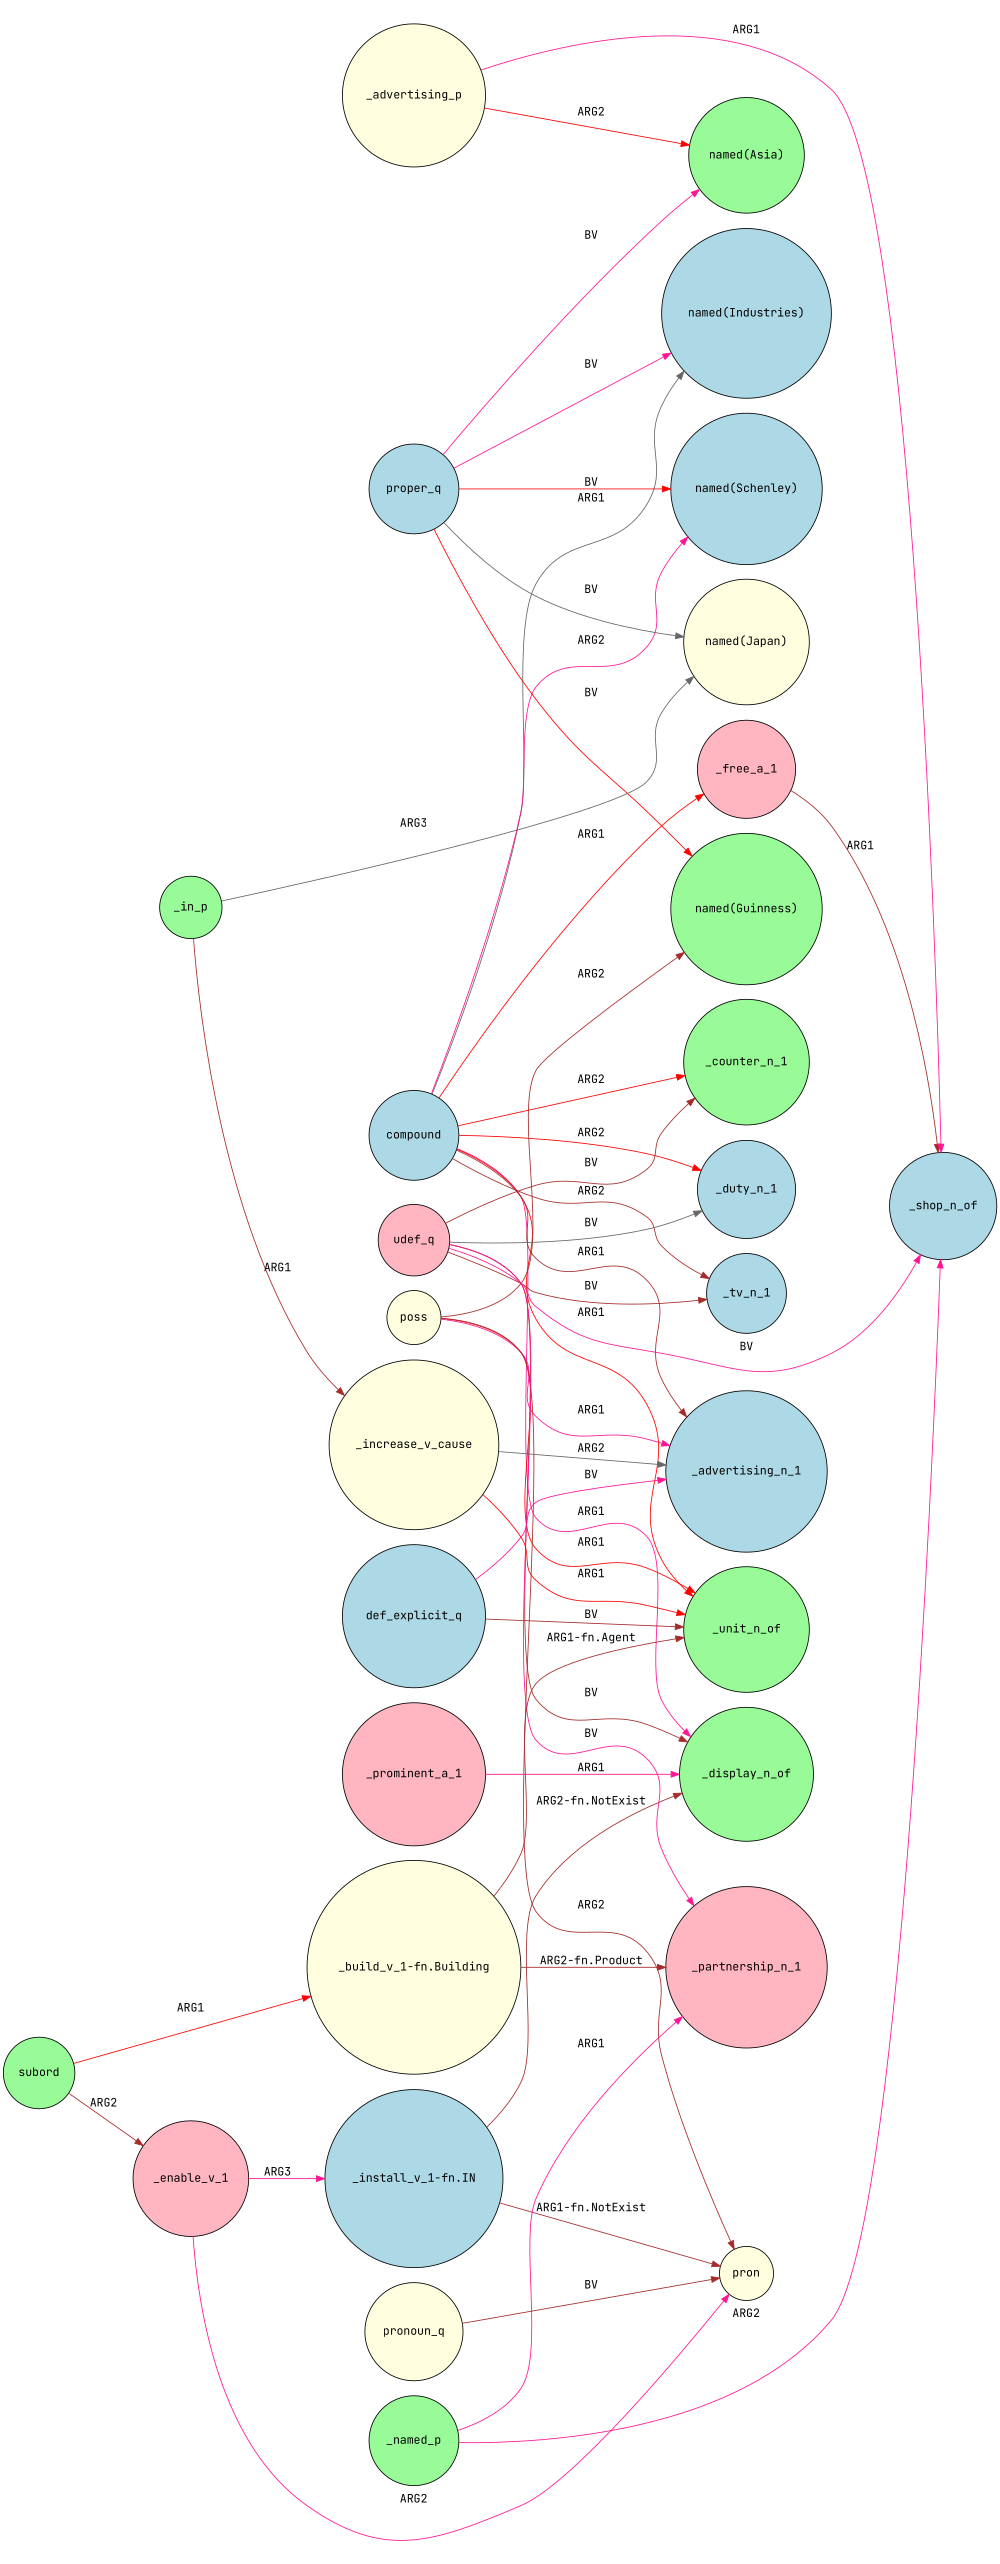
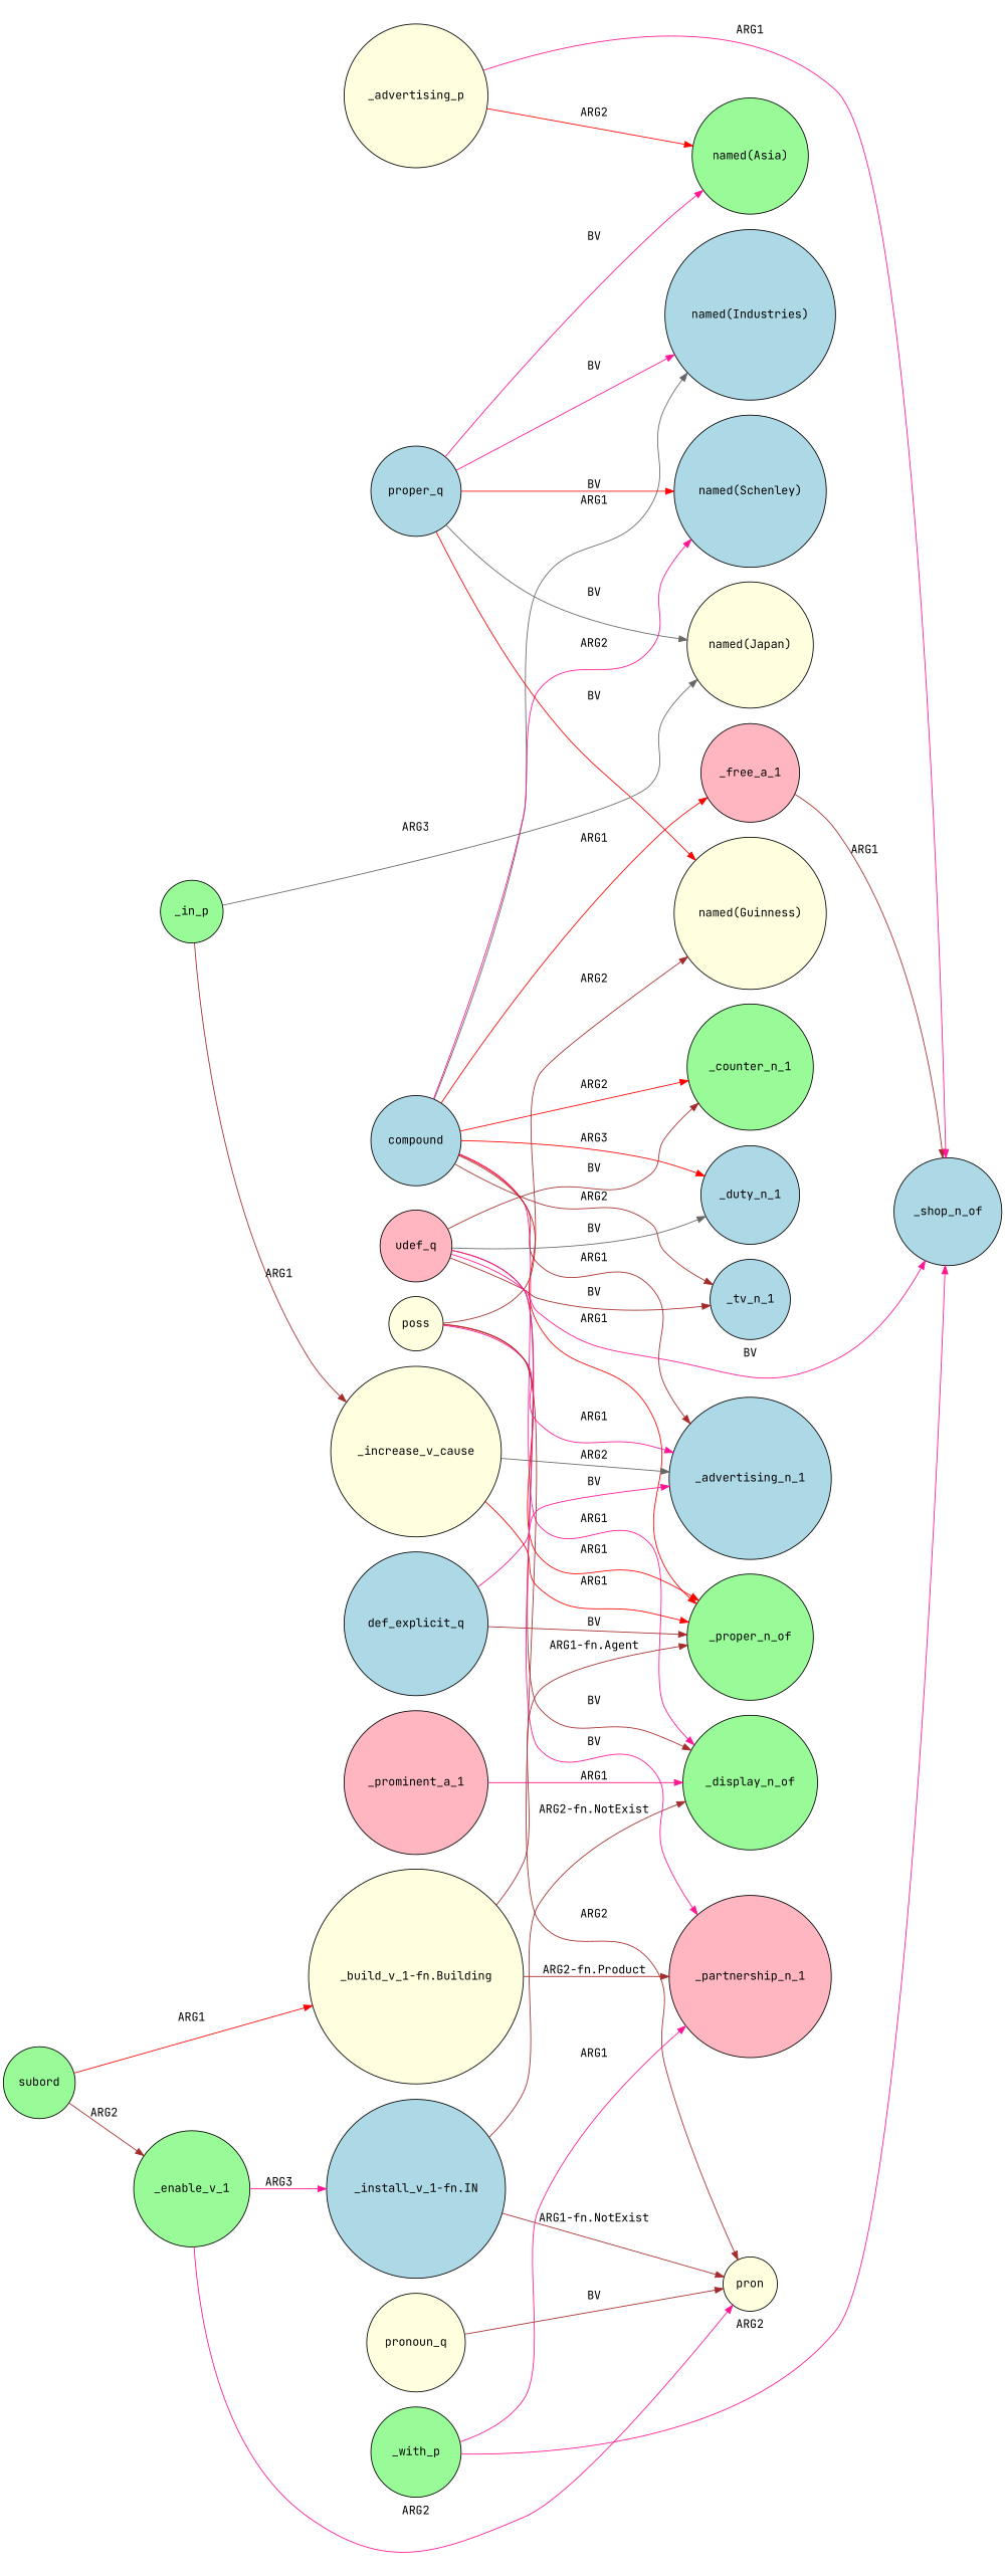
  digraph {
    fontname="JetBrains Mono"
    rankdir=LR
    node [fillcolor=lightblue fontname="JetBrains Mono" shape=circle style=filled]
    edge [color=brown fontname="JetBrains Mono"]
    compound
    "named(Industries)"
    _counter_n_1 [fillcolor=palegreen]
    _display_n_of [fillcolor=palegreen]
    "named(Schenley)"
    _free_a_1 [fillcolor=lightpink]
-   _unit_n_of [fillcolor=palegreen]
+   _unit_n_of [fillcolor=palegreen label=_proper_n_of]
    _advertising_n_1
    _tv_n_1
    _duty_n_1
    _shop_n_of
    "_install_v_1-fn.IN"
    pron [fillcolor=lightyellow]
    proper_q
    "named(Asia)" [fillcolor=palegreen]
-   "named(Guinness)" [fillcolor=palegreen]
+   "named(Guinness)" [fillcolor=lightyellow]
    "named(Japan)" [fillcolor=lightyellow]
    poss [fillcolor=lightyellow]
    def_explicit_q
    udef_q [fillcolor=lightpink]
    _partnership_n_1 [fillcolor=lightpink]
-   _with_p [fillcolor=palegreen label=_named_p]
+   _with_p [fillcolor=palegreen]
    subord [fillcolor=palegreen]
    "_build_v_1-fn.Building" [fillcolor=lightyellow]
-   _enable_v_1 [fillcolor=lightpink]
+   _enable_v_1 [fillcolor=palegreen]
    _prominent_a_1 [fillcolor=lightpink]
    n27 [fillcolor=lightyellow label=_advertising_p]
    pronoun_q [fillcolor=lightyellow]
    _in_p [fillcolor=palegreen]
    _increase_v_cause [fillcolor=lightyellow]
    compound -> "named(Industries)" [color=gray40 label=ARG1]
    compound -> _counter_n_1 [color=red label=ARG2]
    compound -> _display_n_of [color=deeppink label=ARG1]
    compound -> "named(Schenley)" [color=deeppink label=ARG2]
    compound -> _free_a_1 [color=red label=ARG1]
    compound -> _unit_n_of [color=red label=ARG1]
    compound -> _advertising_n_1 [label=ARG1]
    compound -> _tv_n_1 [label=ARG2]
-   compound -> _duty_n_1 [color=red label=ARG2]
+   compound -> _duty_n_1 [color=red label=ARG3]
    _free_a_1 -> _shop_n_of [label=ARG1]
    "_install_v_1-fn.IN" -> _display_n_of [label="ARG2-fn.NotExist"]
    "_install_v_1-fn.IN" -> pron [label="ARG1-fn.NotExist"]
    proper_q -> "named(Industries)" [color=deeppink label=BV]
    proper_q -> "named(Schenley)" [color=red label=BV]
    proper_q -> "named(Asia)" [color=deeppink label=BV]
    proper_q -> "named(Guinness)" [color=red label=BV]
    proper_q -> "named(Japan)" [color=gray40 label=BV]
    poss -> _unit_n_of [color=red label=ARG1]
    poss -> _advertising_n_1 [color=deeppink label=ARG1]
    poss -> pron [label=ARG2]
    poss -> "named(Guinness)" [label=ARG2]
    def_explicit_q -> _unit_n_of [label=BV]
    def_explicit_q -> _advertising_n_1 [color=deeppink label=BV]
    udef_q -> _counter_n_1 [label=BV]
    udef_q -> _display_n_of [label=BV]
    udef_q -> _tv_n_1 [label=BV]
    udef_q -> _duty_n_1 [color=gray40 label=BV]
    udef_q -> _shop_n_of [color=deeppink label=BV]
    udef_q -> _partnership_n_1 [color=deeppink label=BV]
    _with_p -> _shop_n_of [color=deeppink label=ARG2]
    _with_p -> _partnership_n_1 [color=deeppink label=ARG1]
    subord -> "_build_v_1-fn.Building" [color=red label=ARG1]
    subord -> _enable_v_1 [label=ARG2]
    "_build_v_1-fn.Building" -> _unit_n_of [label="ARG1-fn.Agent"]
    "_build_v_1-fn.Building" -> _partnership_n_1 [label="ARG2-fn.Product"]
    _enable_v_1 -> "_install_v_1-fn.IN" [color=deeppink label=ARG3]
    _enable_v_1 -> pron [color=deeppink label=ARG2]
    _prominent_a_1 -> _display_n_of [color=deeppink label=ARG1]
    n27 -> _shop_n_of [color=deeppink label=ARG1]
    n27 -> "named(Asia)" [color=red label=ARG2]
    pronoun_q -> pron [label=BV]
    _in_p -> "named(Japan)" [color=gray40 label=ARG3]
    _in_p -> _increase_v_cause [label=ARG1]
    _increase_v_cause -> _unit_n_of [color=red label=ARG1]
    _increase_v_cause -> _advertising_n_1 [color=gray40 label=ARG2]
  }
